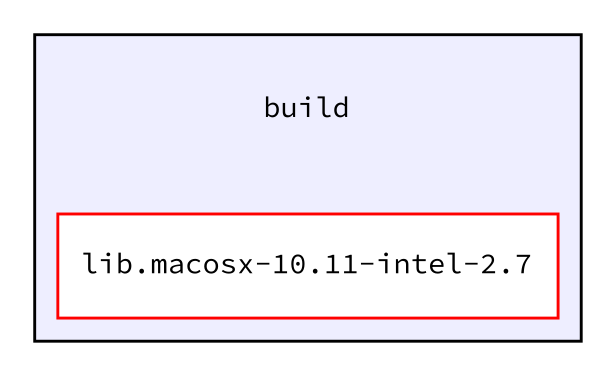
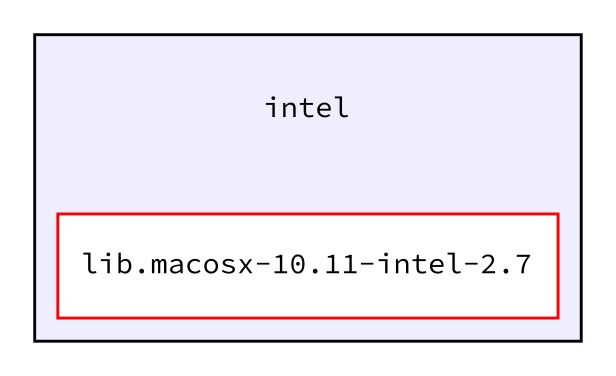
  digraph {
    compound=true
    rankdir=LR
    fontname="Source Code Pro"
    node [fontname="Source Code Pro" fontsize=10]
-   n1 [label=build shape=plaintext]
+   n1 [label=intel shape=plaintext]
    n2 [color=red fillcolor=white label="lib.macosx-10.11-intel-2.7" shape=box style=filled]
    subgraph cluster_1 {
      bgcolor="#eeeeff"
      pencolor=black
      n1
      n2
    }
  }
